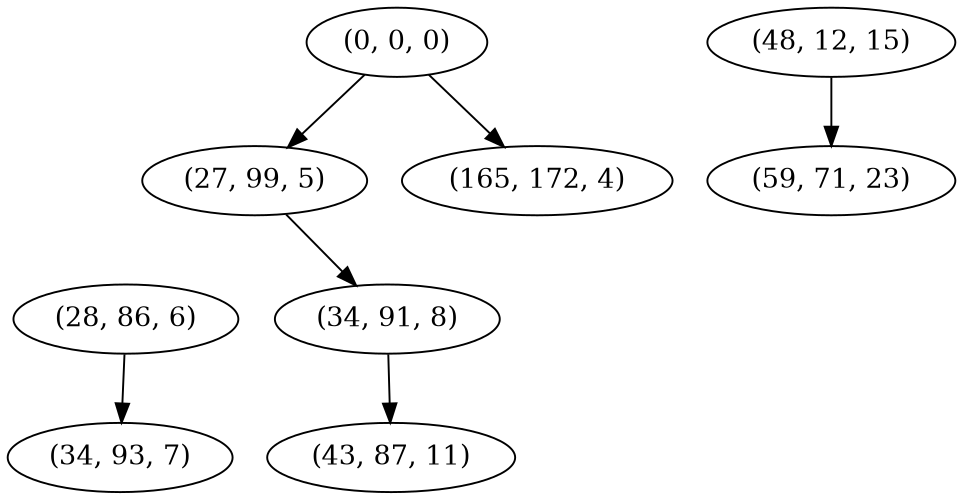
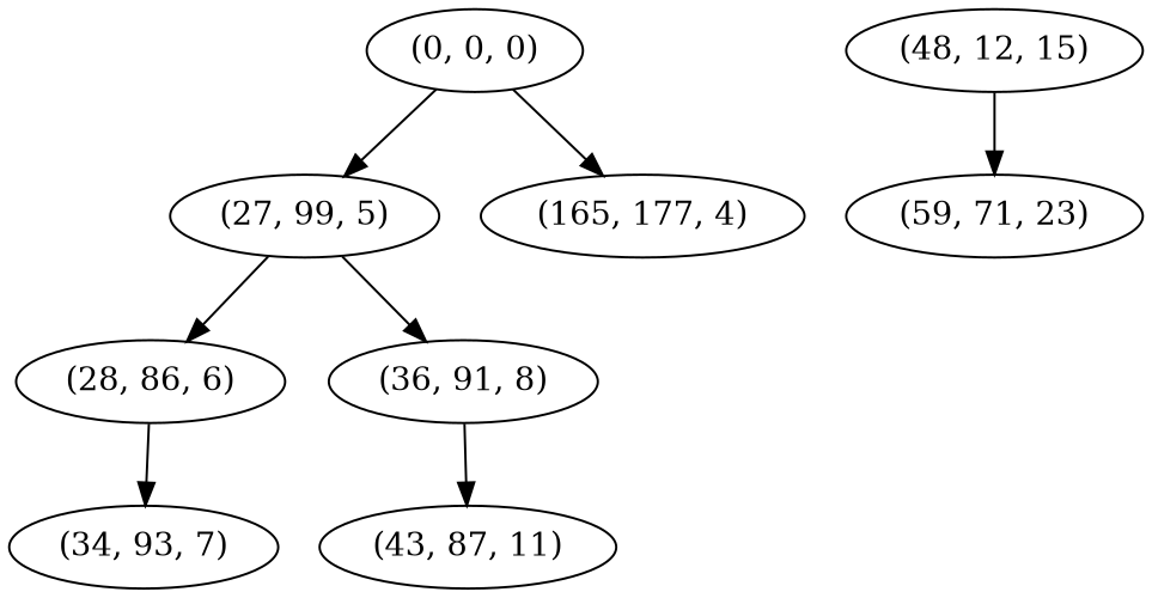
  digraph {
    "(0, 0, 0)"
    "(27, 99, 5)"
-   "(165, 177, 4)" [label="(165, 172, 4)"]
+   "(165, 177, 4)"
    n4 [label="(28, 86, 6)"]
-   "(36, 91, 8)" [label="(34, 91, 8)"]
+   "(36, 91, 8)"
    "(34, 93, 7)"
    "(43, 87, 11)"
    n8 [label="(48, 12, 15)"]
    "(59, 71, 23)"
    "(0, 0, 0)" -> "(27, 99, 5)"
    "(0, 0, 0)" -> "(165, 177, 4)"
+   "(27, 99, 5)" -> n4
    "(27, 99, 5)" -> "(36, 91, 8)"
    n4 -> "(34, 93, 7)"
    "(36, 91, 8)" -> "(43, 87, 11)"
    n8 -> "(59, 71, 23)"
  }
